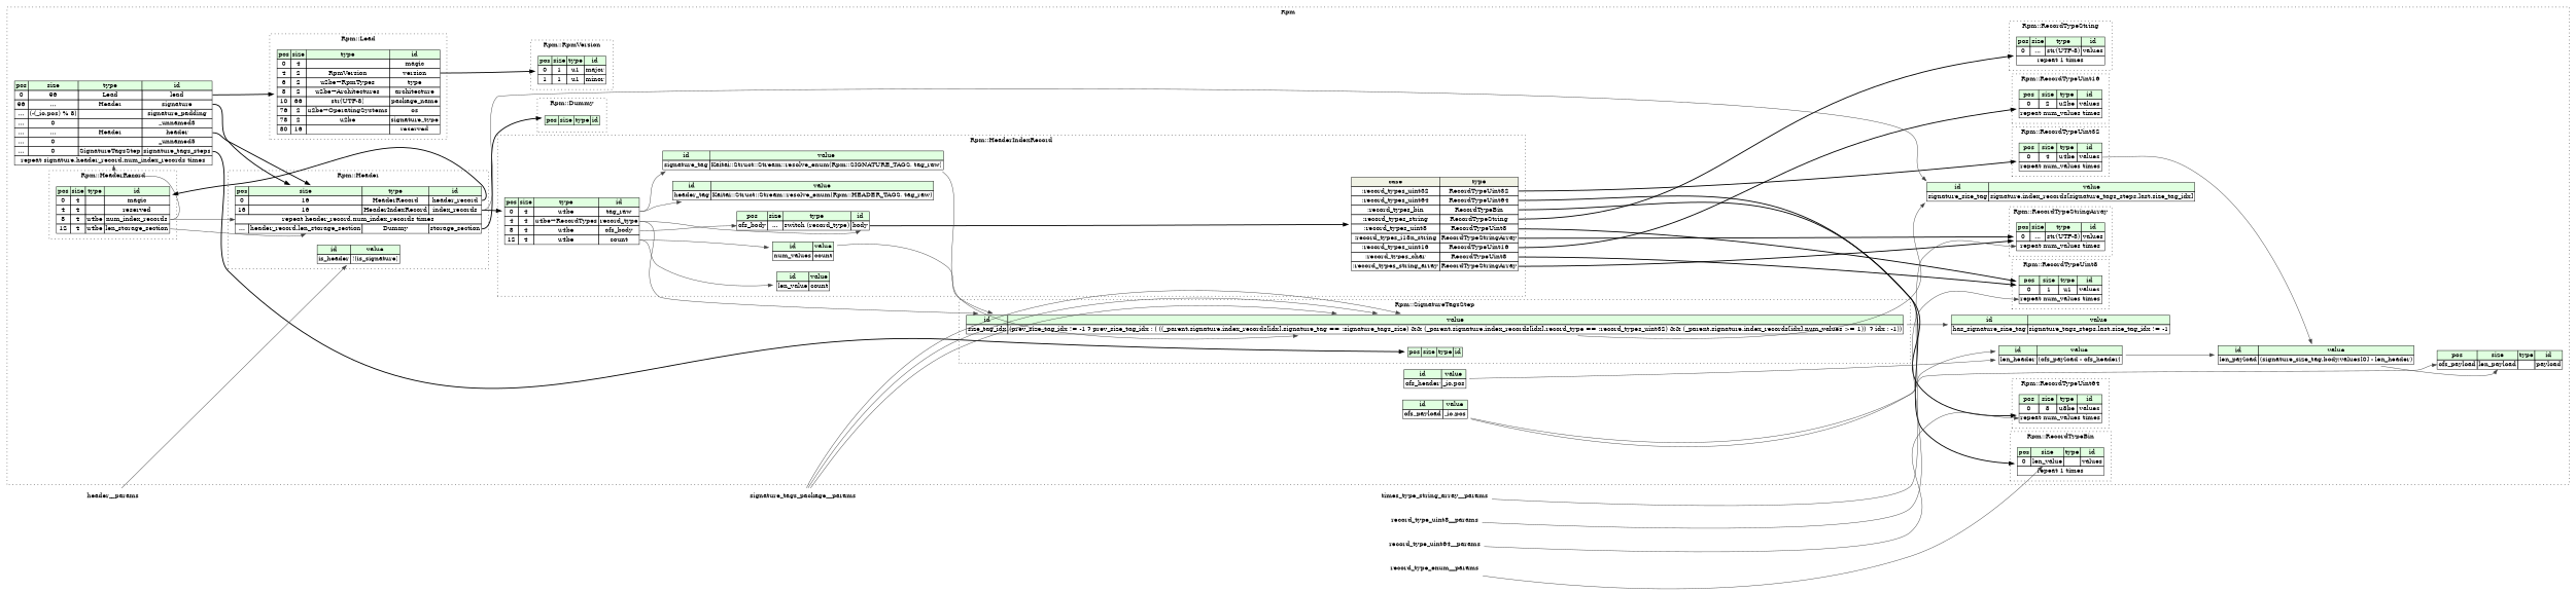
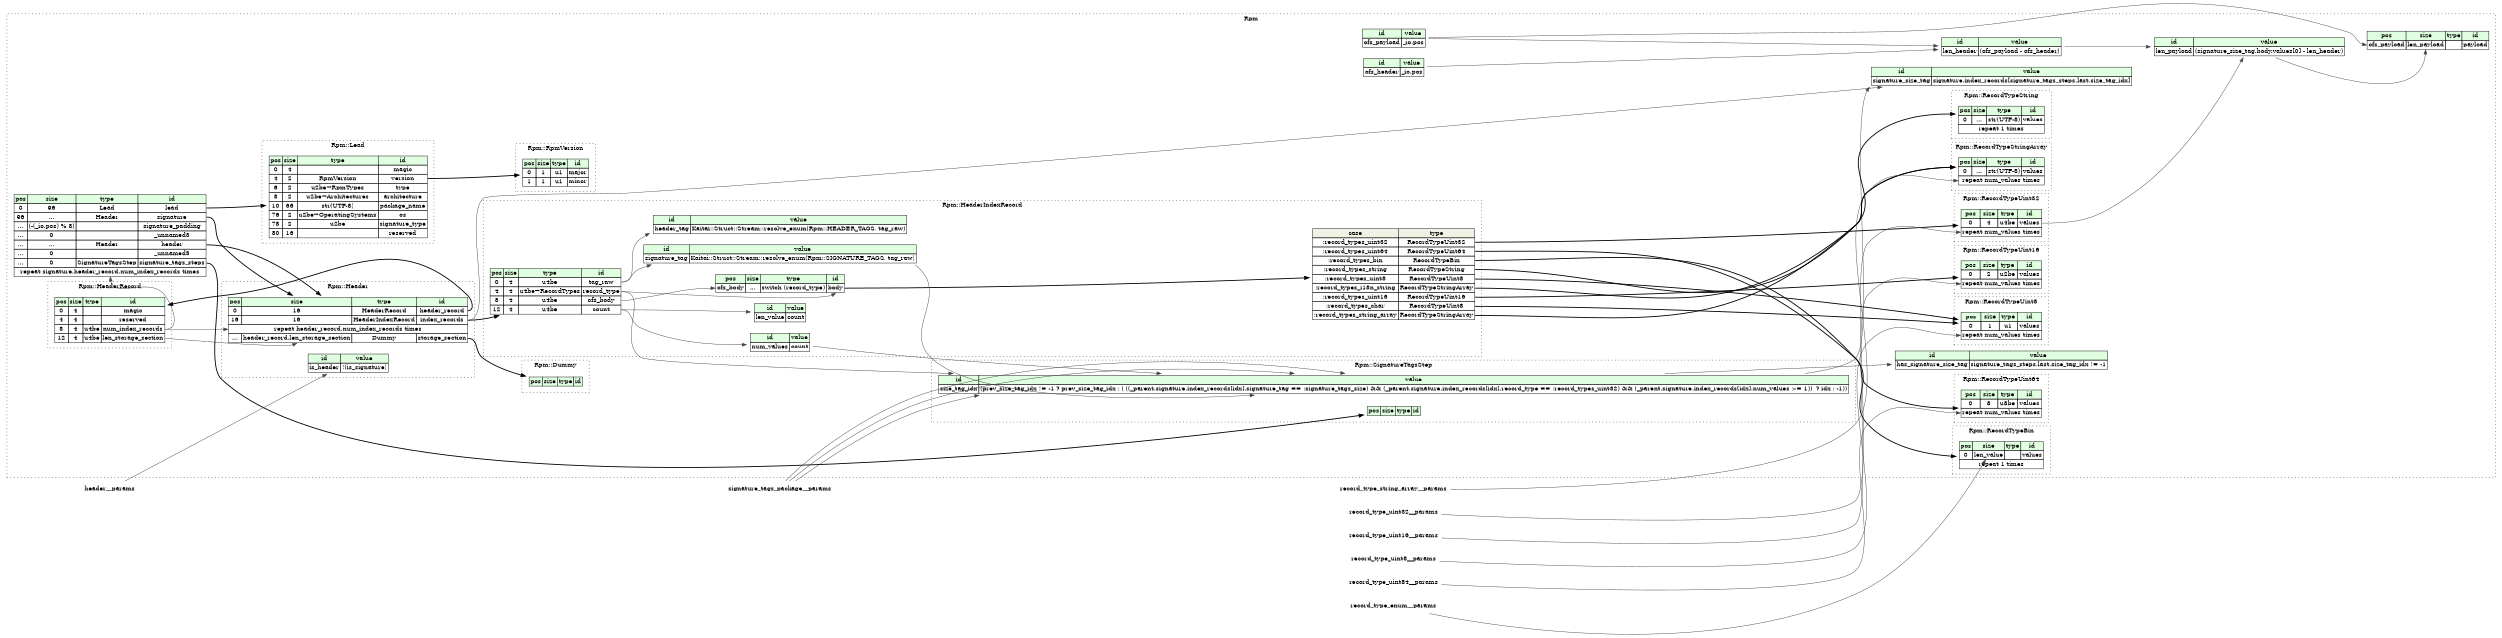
  digraph {
    rankdir=LR
    node [shape=plaintext]
    edge [tailport=num_values_type color="#404040"]
    n1 [label=<<TABLE BORDER="0" CELLBORDER="1" CELLSPACING="0"> 				<TR><TD BGCOLOR="#E0FFE0">pos</TD><TD BGCOLOR="#E0FFE0">size</TD><TD BGCOLOR="#E0FFE0">type</TD><TD BGCOLOR="#E0FFE0">id</TD></TR> 				<TR><TD PORT="values_pos">0</TD><TD PORT="values_size">...</TD><TD>str(UTF-8)</TD><TD PORT="values_type">values</TD></TR> 				<TR><TD COLSPAN="4" PORT="values__repeat">repeat num_values times</TD></TR> 			</TABLE>>]
    n2 [label=<<TABLE BORDER="0" CELLBORDER="1" CELLSPACING="0"> 				<TR><TD BGCOLOR="#E0FFE0">pos</TD><TD BGCOLOR="#E0FFE0">size</TD><TD BGCOLOR="#E0FFE0">type</TD><TD BGCOLOR="#E0FFE0">id</TD></TR> 				<TR><TD PORT="magic_pos">0</TD><TD PORT="magic_size">4</TD><TD></TD><TD PORT="magic_type">magic</TD></TR> 				<TR><TD PORT="version_pos">4</TD><TD PORT="version_size">2</TD><TD>RpmVersion</TD><TD PORT="version_type">version</TD></TR> 				<TR><TD PORT="type_pos">6</TD><TD PORT="type_size">2</TD><TD>u2be→RpmTypes</TD><TD PORT="type_type">type</TD></TR> 				<TR><TD PORT="architecture_pos">8</TD><TD PORT="architecture_size">2</TD><TD>u2be→Architectures</TD><TD PORT="architecture_type">architecture</TD></TR> 				<TR><TD PORT="package_name_pos">10</TD><TD PORT="package_name_size">66</TD><TD>str(UTF-8)</TD><TD PORT="package_name_type">package_name</TD></TR> 				<TR><TD PORT="os_pos">76</TD><TD PORT="os_size">2</TD><TD>u2be→OperatingSystems</TD><TD PORT="os_type">os</TD></TR> 				<TR><TD PORT="signature_type_pos">78</TD><TD PORT="signature_type_size">2</TD><TD>u2be</TD><TD PORT="signature_type_type">signature_type</TD></TR> 				<TR><TD PORT="reserved_pos">80</TD><TD PORT="reserved_size">16</TD><TD></TD><TD PORT="reserved_type">reserved</TD></TR> 			</TABLE>>]
    n3 [label=<<TABLE BORDER="0" CELLBORDER="1" CELLSPACING="0"> 				<TR><TD BGCOLOR="#E0FFE0">pos</TD><TD BGCOLOR="#E0FFE0">size</TD><TD BGCOLOR="#E0FFE0">type</TD><TD BGCOLOR="#E0FFE0">id</TD></TR> 				<TR><TD PORT="values_pos">0</TD><TD PORT="values_size">...</TD><TD>str(UTF-8)</TD><TD PORT="values_type">values</TD></TR> 				<TR><TD COLSPAN="4" PORT="values__repeat">repeat 1 times</TD></TR> 			</TABLE>>]
    n4 [label=<<TABLE BORDER="0" CELLBORDER="1" CELLSPACING="0"> 				<TR><TD BGCOLOR="#E0FFE0">pos</TD><TD BGCOLOR="#E0FFE0">size</TD><TD BGCOLOR="#E0FFE0">type</TD><TD BGCOLOR="#E0FFE0">id</TD></TR> 			</TABLE>>]
    n5 [label=<<TABLE BORDER="0" CELLBORDER="1" CELLSPACING="0"> 				<TR><TD BGCOLOR="#E0FFE0">id</TD><TD BGCOLOR="#E0FFE0">value</TD></TR> 				<TR><TD>size_tag_idx</TD><TD>(prev_size_tag_idx != -1 ? prev_size_tag_idx : ( ((_parent.signature.index_records[idx].signature_tag == :signature_tags_size) &amp;&amp; (_parent.signature.index_records[idx].record_type == :record_types_uint32) &amp;&amp; (_parent.signature.index_records[idx].num_values &gt;= 1))  ? idx : -1))</TD></TR> 			</TABLE>>]
    n6 [label=<<TABLE BORDER="0" CELLBORDER="1" CELLSPACING="0"> 				<TR><TD BGCOLOR="#E0FFE0">pos</TD><TD BGCOLOR="#E0FFE0">size</TD><TD BGCOLOR="#E0FFE0">type</TD><TD BGCOLOR="#E0FFE0">id</TD></TR> 				<TR><TD PORT="values_pos">0</TD><TD PORT="values_size">4</TD><TD>u4be</TD><TD PORT="values_type">values</TD></TR> 				<TR><TD COLSPAN="4" PORT="values__repeat">repeat num_values times</TD></TR> 			</TABLE>>]
    n7 [label=<<TABLE BORDER="0" CELLBORDER="1" CELLSPACING="0"> 				<TR><TD BGCOLOR="#E0FFE0">pos</TD><TD BGCOLOR="#E0FFE0">size</TD><TD BGCOLOR="#E0FFE0">type</TD><TD BGCOLOR="#E0FFE0">id</TD></TR> 				<TR><TD PORT="values_pos">0</TD><TD PORT="values_size">2</TD><TD>u2be</TD><TD PORT="values_type">values</TD></TR> 				<TR><TD COLSPAN="4" PORT="values__repeat">repeat num_values times</TD></TR> 			</TABLE>>]
    n8 [label=<<TABLE BORDER="0" CELLBORDER="1" CELLSPACING="0"> 				<TR><TD BGCOLOR="#E0FFE0">pos</TD><TD BGCOLOR="#E0FFE0">size</TD><TD BGCOLOR="#E0FFE0">type</TD><TD BGCOLOR="#E0FFE0">id</TD></TR> 				<TR><TD PORT="tag_raw_pos">0</TD><TD PORT="tag_raw_size">4</TD><TD>u4be</TD><TD PORT="tag_raw_type">tag_raw</TD></TR> 				<TR><TD PORT="record_type_pos">4</TD><TD PORT="record_type_size">4</TD><TD>u4be→RecordTypes</TD><TD PORT="record_type_type">record_type</TD></TR> 				<TR><TD PORT="ofs_body_pos">8</TD><TD PORT="ofs_body_size">4</TD><TD>u4be</TD><TD PORT="ofs_body_type">ofs_body</TD></TR> 				<TR><TD PORT="count_pos">12</TD><TD PORT="count_size">4</TD><TD>u4be</TD><TD PORT="count_type">count</TD></TR> 			</TABLE>>]
    n9 [label=<<TABLE BORDER="0" CELLBORDER="1" CELLSPACING="0"> 				<TR><TD BGCOLOR="#E0FFE0">id</TD><TD BGCOLOR="#E0FFE0">value</TD></TR> 				<TR><TD>num_values</TD><TD>count</TD></TR> 			</TABLE>>]
    n10 [label=<<TABLE BORDER="0" CELLBORDER="1" CELLSPACING="0"> 				<TR><TD BGCOLOR="#E0FFE0">pos</TD><TD BGCOLOR="#E0FFE0">size</TD><TD BGCOLOR="#E0FFE0">type</TD><TD BGCOLOR="#E0FFE0">id</TD></TR> 				<TR><TD PORT="body_pos">ofs_body</TD><TD PORT="body_size">...</TD><TD>switch (record_type)</TD><TD PORT="body_type">body</TD></TR> 			</TABLE>>]
    n11 [label=<<TABLE BORDER="0" CELLBORDER="1" CELLSPACING="0"> 				<TR><TD BGCOLOR="#E0FFE0">id</TD><TD BGCOLOR="#E0FFE0">value</TD></TR> 				<TR><TD>signature_tag</TD><TD>Kaitai::Struct::Stream::resolve_enum(Rpm::SIGNATURE_TAGS, tag_raw)</TD></TR> 			</TABLE>>]
    n12 [label=<<TABLE BORDER="0" CELLBORDER="1" CELLSPACING="0"> 				<TR><TD BGCOLOR="#E0FFE0">id</TD><TD BGCOLOR="#E0FFE0">value</TD></TR> 				<TR><TD>len_value</TD><TD>count</TD></TR> 			</TABLE>>]
    n13 [label=<<TABLE BORDER="0" CELLBORDER="1" CELLSPACING="0"> 				<TR><TD BGCOLOR="#E0FFE0">id</TD><TD BGCOLOR="#E0FFE0">value</TD></TR> 				<TR><TD>header_tag</TD><TD>Kaitai::Struct::Stream::resolve_enum(Rpm::HEADER_TAGS, tag_raw)</TD></TR> 			</TABLE>>]
    n14 [label=<<TABLE BORDER="0" CELLBORDER="1" CELLSPACING="0"> 	<TR><TD BGCOLOR="#F0F2E4">case</TD><TD BGCOLOR="#F0F2E4">type</TD></TR> 	<TR><TD>:record_types_uint32</TD><TD PORT="case0">RecordTypeUint32</TD></TR> 	<TR><TD>:record_types_uint64</TD><TD PORT="case1">RecordTypeUint64</TD></TR> 	<TR><TD>:record_types_bin</TD><TD PORT="case2">RecordTypeBin</TD></TR> 	<TR><TD>:record_types_string</TD><TD PORT="case3">RecordTypeString</TD></TR> 	<TR><TD>:record_types_uint8</TD><TD PORT="case4">RecordTypeUint8</TD></TR> 	<TR><TD>:record_types_i18n_string</TD><TD PORT="case5">RecordTypeStringArray</TD></TR> 	<TR><TD>:record_types_uint16</TD><TD PORT="case6">RecordTypeUint16</TD></TR> 	<TR><TD>:record_types_char</TD><TD PORT="case7">RecordTypeUint8</TD></TR> 	<TR><TD>:record_types_string_array</TD><TD PORT="case8">RecordTypeStringArray</TD></TR> </TABLE>>]
    n15 [label=<<TABLE BORDER="0" CELLBORDER="1" CELLSPACING="0"> 				<TR><TD BGCOLOR="#E0FFE0">pos</TD><TD BGCOLOR="#E0FFE0">size</TD><TD BGCOLOR="#E0FFE0">type</TD><TD BGCOLOR="#E0FFE0">id</TD></TR> 				<TR><TD PORT="major_pos">0</TD><TD PORT="major_size">1</TD><TD>u1</TD><TD PORT="major_type">major</TD></TR> 				<TR><TD PORT="minor_pos">1</TD><TD PORT="minor_size">1</TD><TD>u1</TD><TD PORT="minor_type">minor</TD></TR> 			</TABLE>>]
    n16 [label=<<TABLE BORDER="0" CELLBORDER="1" CELLSPACING="0"> 				<TR><TD BGCOLOR="#E0FFE0">pos</TD><TD BGCOLOR="#E0FFE0">size</TD><TD BGCOLOR="#E0FFE0">type</TD><TD BGCOLOR="#E0FFE0">id</TD></TR> 			</TABLE>>]
    n17 [label=<<TABLE BORDER="0" CELLBORDER="1" CELLSPACING="0"> 				<TR><TD BGCOLOR="#E0FFE0">pos</TD><TD BGCOLOR="#E0FFE0">size</TD><TD BGCOLOR="#E0FFE0">type</TD><TD BGCOLOR="#E0FFE0">id</TD></TR> 				<TR><TD PORT="values_pos">0</TD><TD PORT="values_size">1</TD><TD>u1</TD><TD PORT="values_type">values</TD></TR> 				<TR><TD COLSPAN="4" PORT="values__repeat">repeat num_values times</TD></TR> 			</TABLE>>]
    n18 [label=<<TABLE BORDER="0" CELLBORDER="1" CELLSPACING="0"> 				<TR><TD BGCOLOR="#E0FFE0">pos</TD><TD BGCOLOR="#E0FFE0">size</TD><TD BGCOLOR="#E0FFE0">type</TD><TD BGCOLOR="#E0FFE0">id</TD></TR> 				<TR><TD PORT="values_pos">0</TD><TD PORT="values_size">8</TD><TD>u8be</TD><TD PORT="values_type">values</TD></TR> 				<TR><TD COLSPAN="4" PORT="values__repeat">repeat num_values times</TD></TR> 			</TABLE>>]
    n19 [label=<<TABLE BORDER="0" CELLBORDER="1" CELLSPACING="0"> 				<TR><TD BGCOLOR="#E0FFE0">pos</TD><TD BGCOLOR="#E0FFE0">size</TD><TD BGCOLOR="#E0FFE0">type</TD><TD BGCOLOR="#E0FFE0">id</TD></TR> 				<TR><TD PORT="values_pos">0</TD><TD PORT="values_size">len_value</TD><TD></TD><TD PORT="values_type">values</TD></TR> 				<TR><TD COLSPAN="4" PORT="values__repeat">repeat 1 times</TD></TR> 			</TABLE>>]
    n20 [label=<<TABLE BORDER="0" CELLBORDER="1" CELLSPACING="0"> 				<TR><TD BGCOLOR="#E0FFE0">pos</TD><TD BGCOLOR="#E0FFE0">size</TD><TD BGCOLOR="#E0FFE0">type</TD><TD BGCOLOR="#E0FFE0">id</TD></TR> 				<TR><TD PORT="magic_pos">0</TD><TD PORT="magic_size">4</TD><TD></TD><TD PORT="magic_type">magic</TD></TR> 				<TR><TD PORT="reserved_pos">4</TD><TD PORT="reserved_size">4</TD><TD></TD><TD PORT="reserved_type">reserved</TD></TR> 				<TR><TD PORT="num_index_records_pos">8</TD><TD PORT="num_index_records_size">4</TD><TD>u4be</TD><TD PORT="num_index_records_type">num_index_records</TD></TR> 				<TR><TD PORT="len_storage_section_pos">12</TD><TD PORT="len_storage_section_size">4</TD><TD>u4be</TD><TD PORT="len_storage_section_type">len_storage_section</TD></TR> 			</TABLE>>]
    n21 [label=<<TABLE BORDER="0" CELLBORDER="1" CELLSPACING="0"> 				<TR><TD BGCOLOR="#E0FFE0">pos</TD><TD BGCOLOR="#E0FFE0">size</TD><TD BGCOLOR="#E0FFE0">type</TD><TD BGCOLOR="#E0FFE0">id</TD></TR> 				<TR><TD PORT="header_record_pos">0</TD><TD PORT="header_record_size">16</TD><TD>HeaderRecord</TD><TD PORT="header_record_type">header_record</TD></TR> 				<TR><TD PORT="index_records_pos">16</TD><TD PORT="index_records_size">16</TD><TD>HeaderIndexRecord</TD><TD PORT="index_records_type">index_records</TD></TR> 				<TR><TD COLSPAN="4" PORT="index_records__repeat">repeat header_record.num_index_records times</TD></TR> 				<TR><TD PORT="storage_section_pos">...</TD><TD PORT="storage_section_size">header_record.len_storage_section</TD><TD>Dummy</TD><TD PORT="storage_section_type">storage_section</TD></TR> 			</TABLE>>]
    n22 [label=<<TABLE BORDER="0" CELLBORDER="1" CELLSPACING="0"> 				<TR><TD BGCOLOR="#E0FFE0">id</TD><TD BGCOLOR="#E0FFE0">value</TD></TR> 				<TR><TD>is_header</TD><TD>!(is_signature)</TD></TR> 			</TABLE>>]
    n23 [label=<<TABLE BORDER="0" CELLBORDER="1" CELLSPACING="0"> 			<TR><TD BGCOLOR="#E0FFE0">pos</TD><TD BGCOLOR="#E0FFE0">size</TD><TD BGCOLOR="#E0FFE0">type</TD><TD BGCOLOR="#E0FFE0">id</TD></TR> 			<TR><TD PORT="lead_pos">0</TD><TD PORT="lead_size">96</TD><TD>Lead</TD><TD PORT="lead_type">lead</TD></TR> 			<TR><TD PORT="signature_pos">96</TD><TD PORT="signature_size">...</TD><TD>Header</TD><TD PORT="signature_type">signature</TD></TR> 			<TR><TD PORT="signature_padding_pos">...</TD><TD PORT="signature_padding_size">(-(_io.pos) % 8)</TD><TD></TD><TD PORT="signature_padding_type">signature_padding</TD></TR> 			<TR><TD PORT="_unnamed3_pos">...</TD><TD PORT="_unnamed3_size">0</TD><TD></TD><TD PORT="_unnamed3_type">_unnamed3</TD></TR> 			<TR><TD PORT="header_pos">...</TD><TD PORT="header_size">...</TD><TD>Header</TD><TD PORT="header_type">header</TD></TR> 			<TR><TD PORT="_unnamed5_pos">...</TD><TD PORT="_unnamed5_size">0</TD><TD></TD><TD PORT="_unnamed5_type">_unnamed5</TD></TR> 			<TR><TD PORT="signature_tags_steps_pos">...</TD><TD PORT="signature_tags_steps_size">0</TD><TD>SignatureTagsStep</TD><TD PORT="signature_tags_steps_type">signature_tags_steps</TD></TR> 			<TR><TD COLSPAN="4" PORT="signature_tags_steps__repeat">repeat signature.header_record.num_index_records times</TD></TR> 		</TABLE>>]
    n24 [label=<<TABLE BORDER="0" CELLBORDER="1" CELLSPACING="0"> 			<TR><TD BGCOLOR="#E0FFE0">id</TD><TD BGCOLOR="#E0FFE0">value</TD></TR> 			<TR><TD>has_signature_size_tag</TD><TD>signature_tags_steps.last.size_tag_idx != -1</TD></TR> 		</TABLE>>]
    n25 [label=<<TABLE BORDER="0" CELLBORDER="1" CELLSPACING="0"> 			<TR><TD BGCOLOR="#E0FFE0">id</TD><TD BGCOLOR="#E0FFE0">value</TD></TR> 			<TR><TD>signature_size_tag</TD><TD>signature.index_records[signature_tags_steps.last.size_tag_idx]</TD></TR> 		</TABLE>>]
    n26 [label=<<TABLE BORDER="0" CELLBORDER="1" CELLSPACING="0"> 			<TR><TD BGCOLOR="#E0FFE0">id</TD><TD BGCOLOR="#E0FFE0">value</TD></TR> 			<TR><TD>len_payload</TD><TD>(signature_size_tag.body.values[0] - len_header)</TD></TR> 		</TABLE>>]
    n27 [label=<<TABLE BORDER="0" CELLBORDER="1" CELLSPACING="0"> 			<TR><TD BGCOLOR="#E0FFE0">pos</TD><TD BGCOLOR="#E0FFE0">size</TD><TD BGCOLOR="#E0FFE0">type</TD><TD BGCOLOR="#E0FFE0">id</TD></TR> 			<TR><TD PORT="payload_pos">ofs_payload</TD><TD PORT="payload_size">len_payload</TD><TD></TD><TD PORT="payload_type">payload</TD></TR> 		</TABLE>>]
    n28 [label=<<TABLE BORDER="0" CELLBORDER="1" CELLSPACING="0"> 			<TR><TD BGCOLOR="#E0FFE0">id</TD><TD BGCOLOR="#E0FFE0">value</TD></TR> 			<TR><TD>len_header</TD><TD>(ofs_payload - ofs_header)</TD></TR> 		</TABLE>>]
    n29 [label=<<TABLE BORDER="0" CELLBORDER="1" CELLSPACING="0"> 			<TR><TD BGCOLOR="#E0FFE0">id</TD><TD BGCOLOR="#E0FFE0">value</TD></TR> 			<TR><TD>ofs_header</TD><TD>_io.pos</TD></TR> 		</TABLE>>]
    n30 [label=<<TABLE BORDER="0" CELLBORDER="1" CELLSPACING="0"> 			<TR><TD BGCOLOR="#E0FFE0">id</TD><TD BGCOLOR="#E0FFE0">value</TD></TR> 			<TR><TD>ofs_payload</TD><TD>_io.pos</TD></TR> 		</TABLE>>]
-   record_type_string_array__params [label=times_type_string_array__params]
+   record_type_string_array__params
    n32 [label=signature_tags_package__params]
+   record_type_uint32__params
+   record_type_uint16__params
    record_type_uint8__params
-   record_type_uint64__params
+   record_type_uint64__params [label=record_type_uint84__params]
    n37 [label=record_type_enum__params]
    header__params
    subgraph cluster_1 {
      label=Rpm
      style=dotted
      n23
      n24
      n25
      n26
      n27
      n28
      n29
      n30
      subgraph cluster_2 {
        label="Rpm::RecordTypeStringArray"
        style=dotted
        n1
      }
      subgraph cluster_3 {
        label="Rpm::Lead"
        style=dotted
        n2
      }
      subgraph cluster_4 {
        label="Rpm::RecordTypeString"
        style=dotted
        n3
      }
      subgraph cluster_5 {
        label="Rpm::SignatureTagsStep"
        style=dotted
        n4
        n5
      }
      subgraph cluster_6 {
        label="Rpm::RecordTypeUint32"
        style=dotted
        n6
      }
      subgraph cluster_7 {
        label="Rpm::RecordTypeUint16"
        style=dotted
        n7
      }
      subgraph cluster_8 {
        label="Rpm::HeaderIndexRecord"
        style=dotted
        n8
        n9
        n10
        n11
        n12
        n13
        n14
      }
      subgraph cluster_9 {
        label="Rpm::RpmVersion"
        style=dotted
        n15
      }
      subgraph cluster_10 {
        label="Rpm::Dummy"
        style=dotted
        n16
      }
      subgraph cluster_11 {
        label="Rpm::RecordTypeUint8"
        style=dotted
        n17
      }
      subgraph cluster_12 {
        label="Rpm::RecordTypeUint64"
        style=dotted
        n18
      }
      subgraph cluster_13 {
        label="Rpm::RecordTypeBin"
        style=dotted
        n19
      }
      subgraph cluster_14 {
        label="Rpm::HeaderRecord"
        style=dotted
        n20
      }
      subgraph cluster_15 {
        label="Rpm::Header"
        style=dotted
        n21
        n22
      }
    }
    n2 -> n15 [style=bold tailport=version_type color=""]
    n5 -> n24 [tailport=size_tag_idx_type]
    n5 -> n25 [tailport=size_tag_idx_type]
    n6 -> n26 [tailport=values_type]
    n8 -> n5 [tailport=record_type_type]
    n8 -> n9 [tailport=count_type]
    n8 -> n10 [headport=body_pos tailport=ofs_body_type]
    n8 -> n10 [headport=body_type tailport=record_type_type]
    n8 -> n11 [tailport=tag_raw_type]
    n8 -> n12 [tailport=count_type]
    n8 -> n13 [tailport=tag_raw_type]
    n9 -> n5
    n10 -> n14 [style=bold tailport=body_type color=""]
    n11 -> n5 [tailport=signature_tag_type]
    n14 -> n1 [style=bold tailport=case5 color=""]
    n14 -> n1 [style=bold tailport=case8 color=""]
    n14 -> n3 [style=bold tailport=case3 color=""]
    n14 -> n6 [style=bold tailport=case0 color=""]
    n14 -> n7 [style=bold tailport=case6 color=""]
    n14 -> n17 [style=bold tailport=case4 color=""]
    n14 -> n17 [style=bold tailport=case7 color=""]
    n14 -> n18 [style=bold tailport=case1 color=""]
    n14 -> n19 [style=bold tailport=case2 color=""]
    n20 -> n21 [headport=index_records__repeat tailport=num_index_records_type]
    n20 -> n21 [headport=storage_section_size tailport=len_storage_section_type]
    n20 -> n23 [headport=signature_tags_steps__repeat tailport=num_index_records_type]
    n21 -> n8 [style=bold tailport=index_records_type color=""]
    n21 -> n16 [style=bold tailport=storage_section_type color=""]
    n21 -> n20 [style=bold tailport=header_record_type color=""]
    n21 -> n25 [tailport=index_records_type]
    n23 -> n2 [style=bold tailport=lead_type color=""]
    n23 -> n4 [style=bold tailport=signature_tags_steps_type color=""]
    n23 -> n21 [style=bold tailport=signature_type color=""]
    n23 -> n21 [style=bold tailport=header_type color=""]
    n26 -> n27 [headport=payload_size tailport=len_payload_type]
    n28 -> n26 [tailport=len_header_type]
    n29 -> n28 [tailport=ofs_header_type]
    n30 -> n27 [headport=payload_pos tailport=ofs_payload_type]
    n30 -> n28 [tailport=ofs_payload_type]
    record_type_string_array__params -> n1 [headport=values__repeat]
    n32 -> n5 [tailport=prev_size_tag_idx_type]
    n32 -> n5 [tailport=prev_size_tag_idx_type]
    n32 -> n5 [tailport=idx_type]
+   record_type_uint32__params -> n6 [headport=values__repeat]
+   record_type_uint16__params -> n7 [headport=values__repeat]
    record_type_uint8__params -> n17 [headport=values__repeat]
    record_type_uint64__params -> n18 [headport=values__repeat]
    n37 -> n19 [headport=values_size tailport=len_value_type]
    header__params -> n22 [tailport=is_signature_type]
  }
